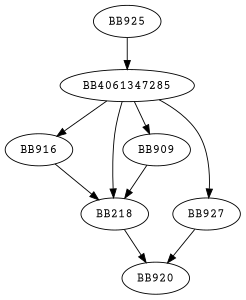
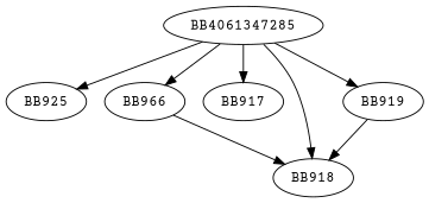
  digraph {
    fontname="Courier Prime"
    node [fontname="Courier Prime"]
    edge [fontname="Courier Prime"]
    n1 [label=BB925]
    BB4061347285
-   BB916
-   BB917 [label=BB927]
-   BB918 [label=BB218]
-   BB919 [label=BB909]
-   BB920
-   n1 -> BB4061347285
+   BB916 [label=BB966]
+   BB917
+   BB918
+   BB919
+   BB4061347285 -> n1
    BB4061347285 -> BB916
    BB4061347285 -> BB917
    BB4061347285 -> BB918
    BB4061347285 -> BB919
    BB916 -> BB918
-   BB917 -> BB920
-   BB918 -> BB920
    BB919 -> BB918
  }
